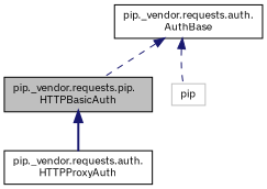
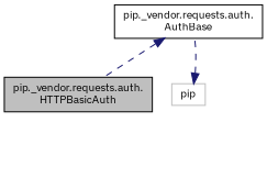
  digraph {
    fontname="IBM Plex Sans"
    node [color=black fillcolor=white fontname="IBM Plex Sans" fontsize=10 shape=record style=filled]
    edge [color=midnightblue dir=back fontname="IBM Plex Sans" fontsize=10 labelfontname=Helvetica labelfontsize=10 style=dashed]
-   n1 [fillcolor=grey75 fontcolor=black height=0.2 label="pip._vendor.requests.pip.\lHTTPBasicAuth" width=0.4]
-   n2 [height=0.2 label="pip._vendor.requests.auth.\lHTTPProxyAuth" width=0.4]
+   n1 [fillcolor=grey75 fontcolor=black height=0.2 label="pip._vendor.requests.auth.\lHTTPBasicAuth" width=0.4]
    n3 [height=0.2 label="pip._vendor.requests.auth.\lAuthBase" width=0.4]
    n4 [color=grey75 height=0.2 label=pip width=0.4]
-   n1 -> n2 [style=bold]
    n3 -> n1
-   n3 -> n4
+   n4 -> n3
  }
